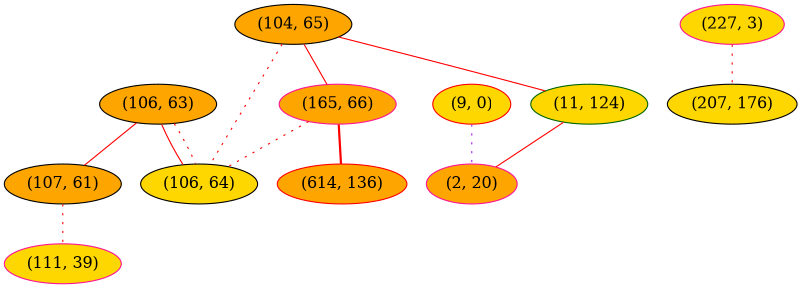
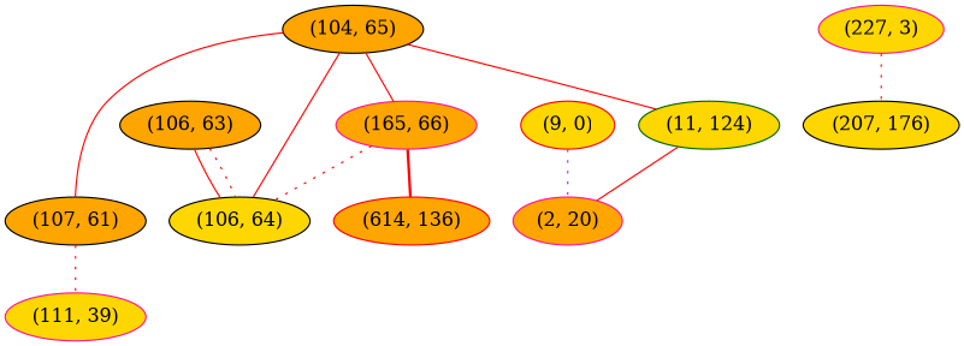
  graph {
    node [color=black fillcolor=orange style=filled]
    edge [color=red style=dotted weight=1]
    "(106, 63)"
    "(107, 61)"
    "(106, 64)" [fillcolor=gold]
    "(111, 39)" [color=deeppink fillcolor=gold]
    n5 [color=red fillcolor=gold label="(9, 0)"]
    "(2, 20)" [color=deeppink]
    "(227, 3)" [color=deeppink fillcolor=gold]
    "(207, 176)" [fillcolor=gold]
    "(104, 65)"
    "(11, 124)" [color=darkgreen fillcolor=gold]
    n11 [color=deeppink label="(165, 66)"]
    n12 [color=red label="(614, 136)"]
-   "(106, 63)" -- "(107, 61)" [style=solid]
+   "(104, 65)" -- "(107, 61)" [style=solid]
    "(106, 63)" -- "(106, 64)" [style=solid]
    "(106, 63)" -- "(106, 64)"
    "(107, 61)" -- "(111, 39)"
    n5 -- "(2, 20)" [color=purple weight=4]
    "(227, 3)" -- "(207, 176)"
-   "(104, 65)" -- "(106, 64)"
+   "(104, 65)" -- "(106, 64)" [style=solid]
    "(104, 65)" -- "(11, 124)" [style=solid]
    "(104, 65)" -- n11 [style=solid]
    "(11, 124)" -- "(2, 20)" [style=solid]
    n11 -- "(106, 64)"
    n11 -- n12 [style=bold]
  }
